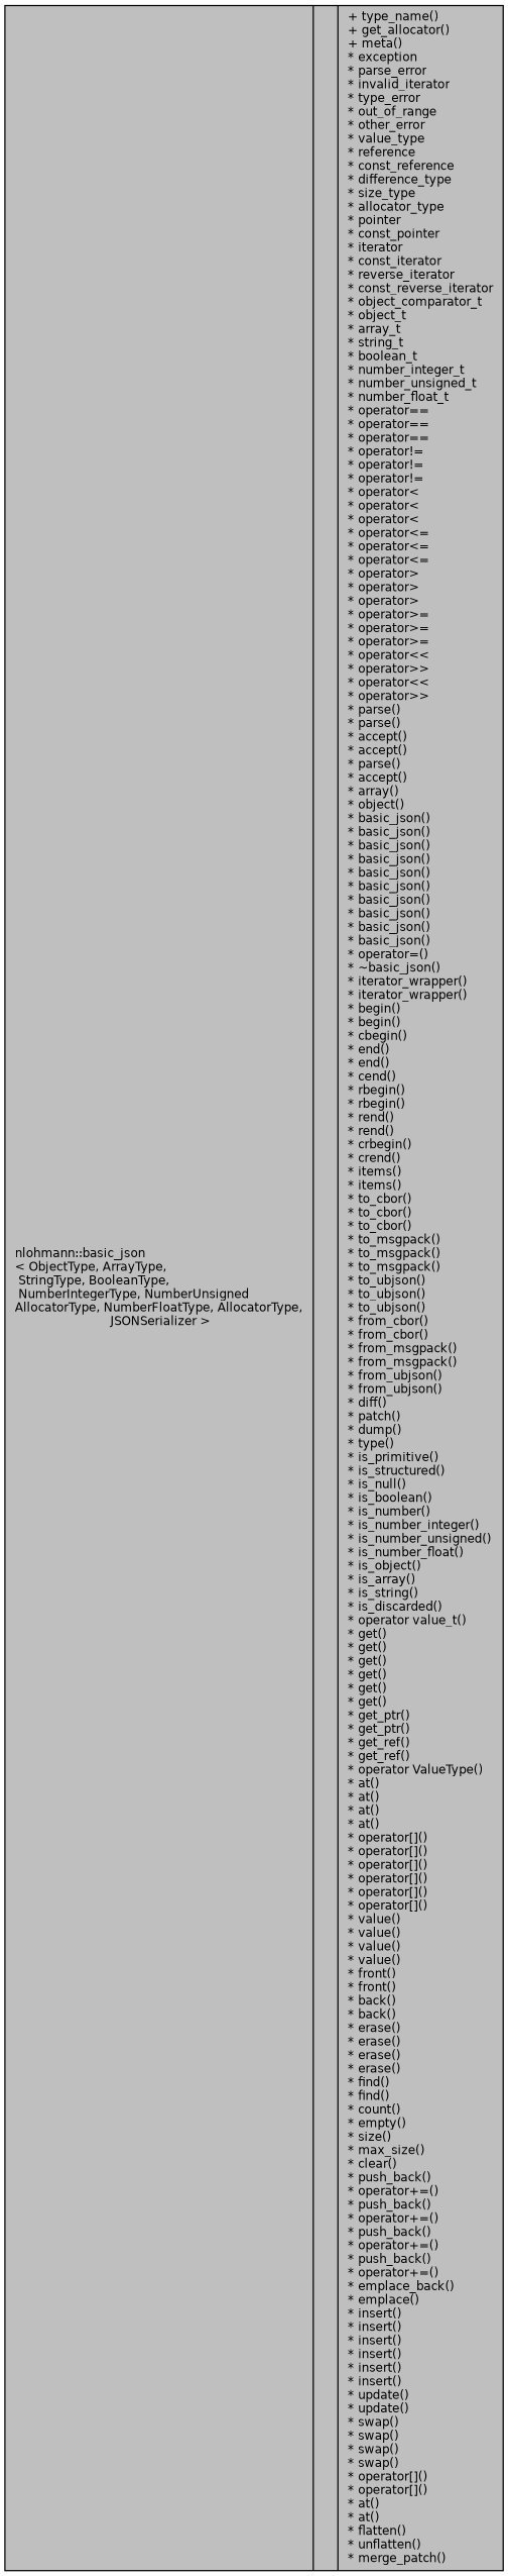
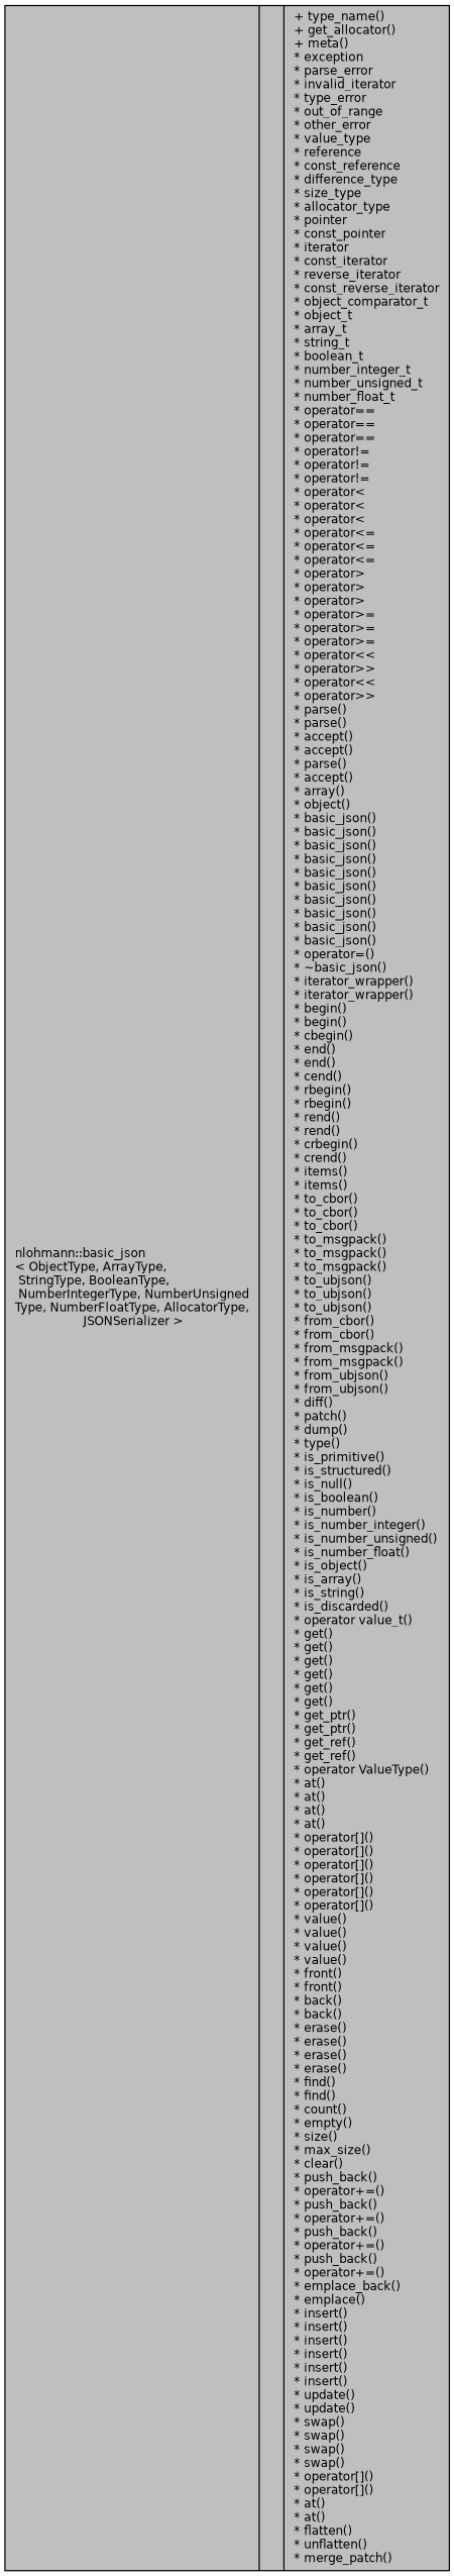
  digraph {
    rankdir=LR
-   n1 [color=black fillcolor=grey75 fontcolor=black fontname=Helvetica fontsize=10 height=0.2 label="{nlohmann::basic_json\l\< ObjectType, ArrayType,\l StringType, BooleanType,\l NumberIntegerType, NumberUnsigned\lAllocatorType, NumberFloatType, AllocatorType,\l JSONSerializer \>\n||+ type_name()\l+ get_allocator()\l+ meta()\l* exception\l* parse_error\l* invalid_iterator\l* type_error\l* out_of_range\l* other_error\l* value_type\l* reference\l* const_reference\l* difference_type\l* size_type\l* allocator_type\l* pointer\l* const_pointer\l* iterator\l* const_iterator\l* reverse_iterator\l* const_reverse_iterator\l* object_comparator_t\l* object_t\l* array_t\l* string_t\l* boolean_t\l* number_integer_t\l* number_unsigned_t\l* number_float_t\l* operator==\l* operator==\l* operator==\l* operator!=\l* operator!=\l* operator!=\l* operator\<\l* operator\<\l* operator\<\l* operator\<=\l* operator\<=\l* operator\<=\l* operator\>\l* operator\>\l* operator\>\l* operator\>=\l* operator\>=\l* operator\>=\l* operator\<\<\l* operator\>\>\l* operator\<\<\l* operator\>\>\l* parse()\l* parse()\l* accept()\l* accept()\l* parse()\l* accept()\l* array()\l* object()\l* basic_json()\l* basic_json()\l* basic_json()\l* basic_json()\l* basic_json()\l* basic_json()\l* basic_json()\l* basic_json()\l* basic_json()\l* basic_json()\l* operator=()\l* ~basic_json()\l* iterator_wrapper()\l* iterator_wrapper()\l* begin()\l* begin()\l* cbegin()\l* end()\l* end()\l* cend()\l* rbegin()\l* rbegin()\l* rend()\l* rend()\l* crbegin()\l* crend()\l* items()\l* items()\l* to_cbor()\l* to_cbor()\l* to_cbor()\l* to_msgpack()\l* to_msgpack()\l* to_msgpack()\l* to_ubjson()\l* to_ubjson()\l* to_ubjson()\l* from_cbor()\l* from_cbor()\l* from_msgpack()\l* from_msgpack()\l* from_ubjson()\l* from_ubjson()\l* diff()\l* patch()\l* dump()\l* type()\l* is_primitive()\l* is_structured()\l* is_null()\l* is_boolean()\l* is_number()\l* is_number_integer()\l* is_number_unsigned()\l* is_number_float()\l* is_object()\l* is_array()\l* is_string()\l* is_discarded()\l* operator value_t()\l* get()\l* get()\l* get()\l* get()\l* get()\l* get()\l* get_ptr()\l* get_ptr()\l* get_ref()\l* get_ref()\l* operator ValueType()\l* at()\l* at()\l* at()\l* at()\l* operator[]()\l* operator[]()\l* operator[]()\l* operator[]()\l* operator[]()\l* operator[]()\l* value()\l* value()\l* value()\l* value()\l* front()\l* front()\l* back()\l* back()\l* erase()\l* erase()\l* erase()\l* erase()\l* find()\l* find()\l* count()\l* empty()\l* size()\l* max_size()\l* clear()\l* push_back()\l* operator+=()\l* push_back()\l* operator+=()\l* push_back()\l* operator+=()\l* push_back()\l* operator+=()\l* emplace_back()\l* emplace()\l* insert()\l* insert()\l* insert()\l* insert()\l* insert()\l* insert()\l* update()\l* update()\l* swap()\l* swap()\l* swap()\l* swap()\l* operator[]()\l* operator[]()\l* at()\l* at()\l* flatten()\l* unflatten()\l* merge_patch()\l}" shape=record style=filled width=0.4]
+   n1 [color=black fillcolor=grey75 fontcolor=black fontname=Helvetica fontsize=10 height=0.2 label="{nlohmann::basic_json\l\< ObjectType, ArrayType,\l StringType, BooleanType,\l NumberIntegerType, NumberUnsigned\lType, NumberFloatType, AllocatorType,\l JSONSerializer \>\n||+ type_name()\l+ get_allocator()\l+ meta()\l* exception\l* parse_error\l* invalid_iterator\l* type_error\l* out_of_range\l* other_error\l* value_type\l* reference\l* const_reference\l* difference_type\l* size_type\l* allocator_type\l* pointer\l* const_pointer\l* iterator\l* const_iterator\l* reverse_iterator\l* const_reverse_iterator\l* object_comparator_t\l* object_t\l* array_t\l* string_t\l* boolean_t\l* number_integer_t\l* number_unsigned_t\l* number_float_t\l* operator==\l* operator==\l* operator==\l* operator!=\l* operator!=\l* operator!=\l* operator\<\l* operator\<\l* operator\<\l* operator\<=\l* operator\<=\l* operator\<=\l* operator\>\l* operator\>\l* operator\>\l* operator\>=\l* operator\>=\l* operator\>=\l* operator\<\<\l* operator\>\>\l* operator\<\<\l* operator\>\>\l* parse()\l* parse()\l* accept()\l* accept()\l* parse()\l* accept()\l* array()\l* object()\l* basic_json()\l* basic_json()\l* basic_json()\l* basic_json()\l* basic_json()\l* basic_json()\l* basic_json()\l* basic_json()\l* basic_json()\l* basic_json()\l* operator=()\l* ~basic_json()\l* iterator_wrapper()\l* iterator_wrapper()\l* begin()\l* begin()\l* cbegin()\l* end()\l* end()\l* cend()\l* rbegin()\l* rbegin()\l* rend()\l* rend()\l* crbegin()\l* crend()\l* items()\l* items()\l* to_cbor()\l* to_cbor()\l* to_cbor()\l* to_msgpack()\l* to_msgpack()\l* to_msgpack()\l* to_ubjson()\l* to_ubjson()\l* to_ubjson()\l* from_cbor()\l* from_cbor()\l* from_msgpack()\l* from_msgpack()\l* from_ubjson()\l* from_ubjson()\l* diff()\l* patch()\l* dump()\l* type()\l* is_primitive()\l* is_structured()\l* is_null()\l* is_boolean()\l* is_number()\l* is_number_integer()\l* is_number_unsigned()\l* is_number_float()\l* is_object()\l* is_array()\l* is_string()\l* is_discarded()\l* operator value_t()\l* get()\l* get()\l* get()\l* get()\l* get()\l* get()\l* get_ptr()\l* get_ptr()\l* get_ref()\l* get_ref()\l* operator ValueType()\l* at()\l* at()\l* at()\l* at()\l* operator[]()\l* operator[]()\l* operator[]()\l* operator[]()\l* operator[]()\l* operator[]()\l* value()\l* value()\l* value()\l* value()\l* front()\l* front()\l* back()\l* back()\l* erase()\l* erase()\l* erase()\l* erase()\l* find()\l* find()\l* count()\l* empty()\l* size()\l* max_size()\l* clear()\l* push_back()\l* operator+=()\l* push_back()\l* operator+=()\l* push_back()\l* operator+=()\l* push_back()\l* operator+=()\l* emplace_back()\l* emplace()\l* insert()\l* insert()\l* insert()\l* insert()\l* insert()\l* insert()\l* update()\l* update()\l* swap()\l* swap()\l* swap()\l* swap()\l* operator[]()\l* operator[]()\l* at()\l* at()\l* flatten()\l* unflatten()\l* merge_patch()\l}" shape=record style=filled width=0.4]
  }
